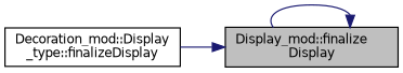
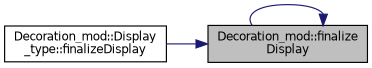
  digraph {
    rankdir=RL
    node [color=black fontname=Helvetica fontsize=10 shape=record style=filled]
    edge [color=midnightblue dir=back fontname=Helvetica fontsize=10 labelfontname=Helvetica labelfontsize=10 style=solid]
-   n1 [fillcolor=grey75 fontcolor=black height=0.2 label="Display_mod::finalize\lDisplay" width=0.4]
+   n1 [fillcolor=grey75 fontcolor=black height=0.2 label="Decoration_mod::finalize\lDisplay" width=0.4]
    n2 [fillcolor=white height=0.2 label="Decoration_mod::Display\l_type::finalizeDisplay" width=0.4]
    n1 -> n1
    n1 -> n2
  }
